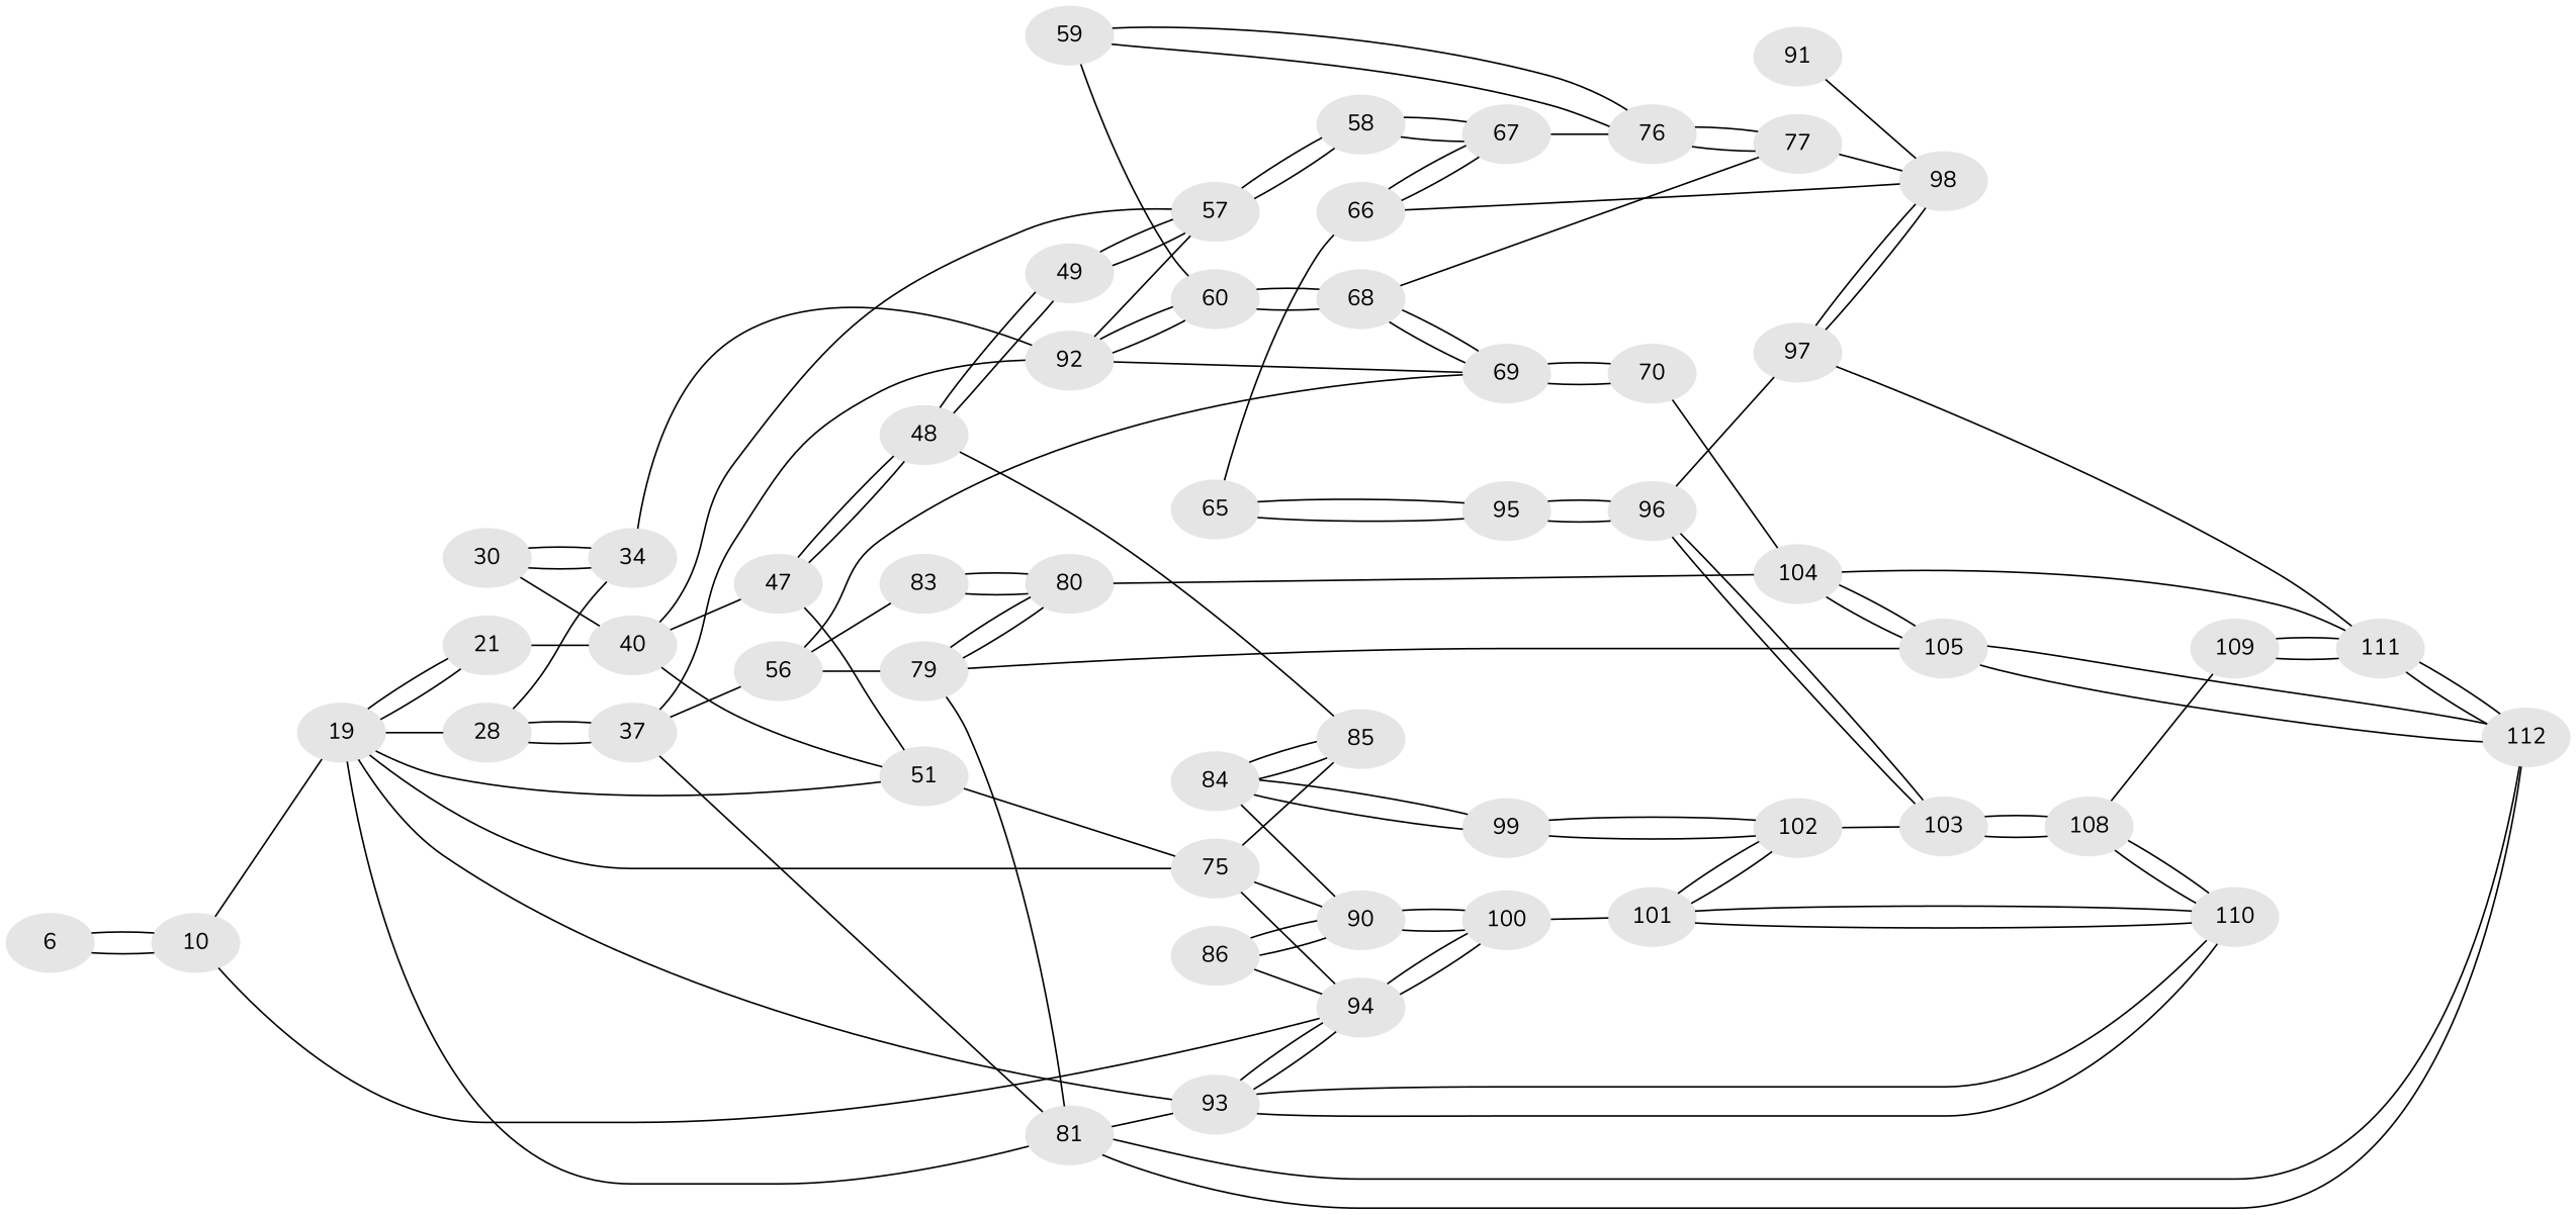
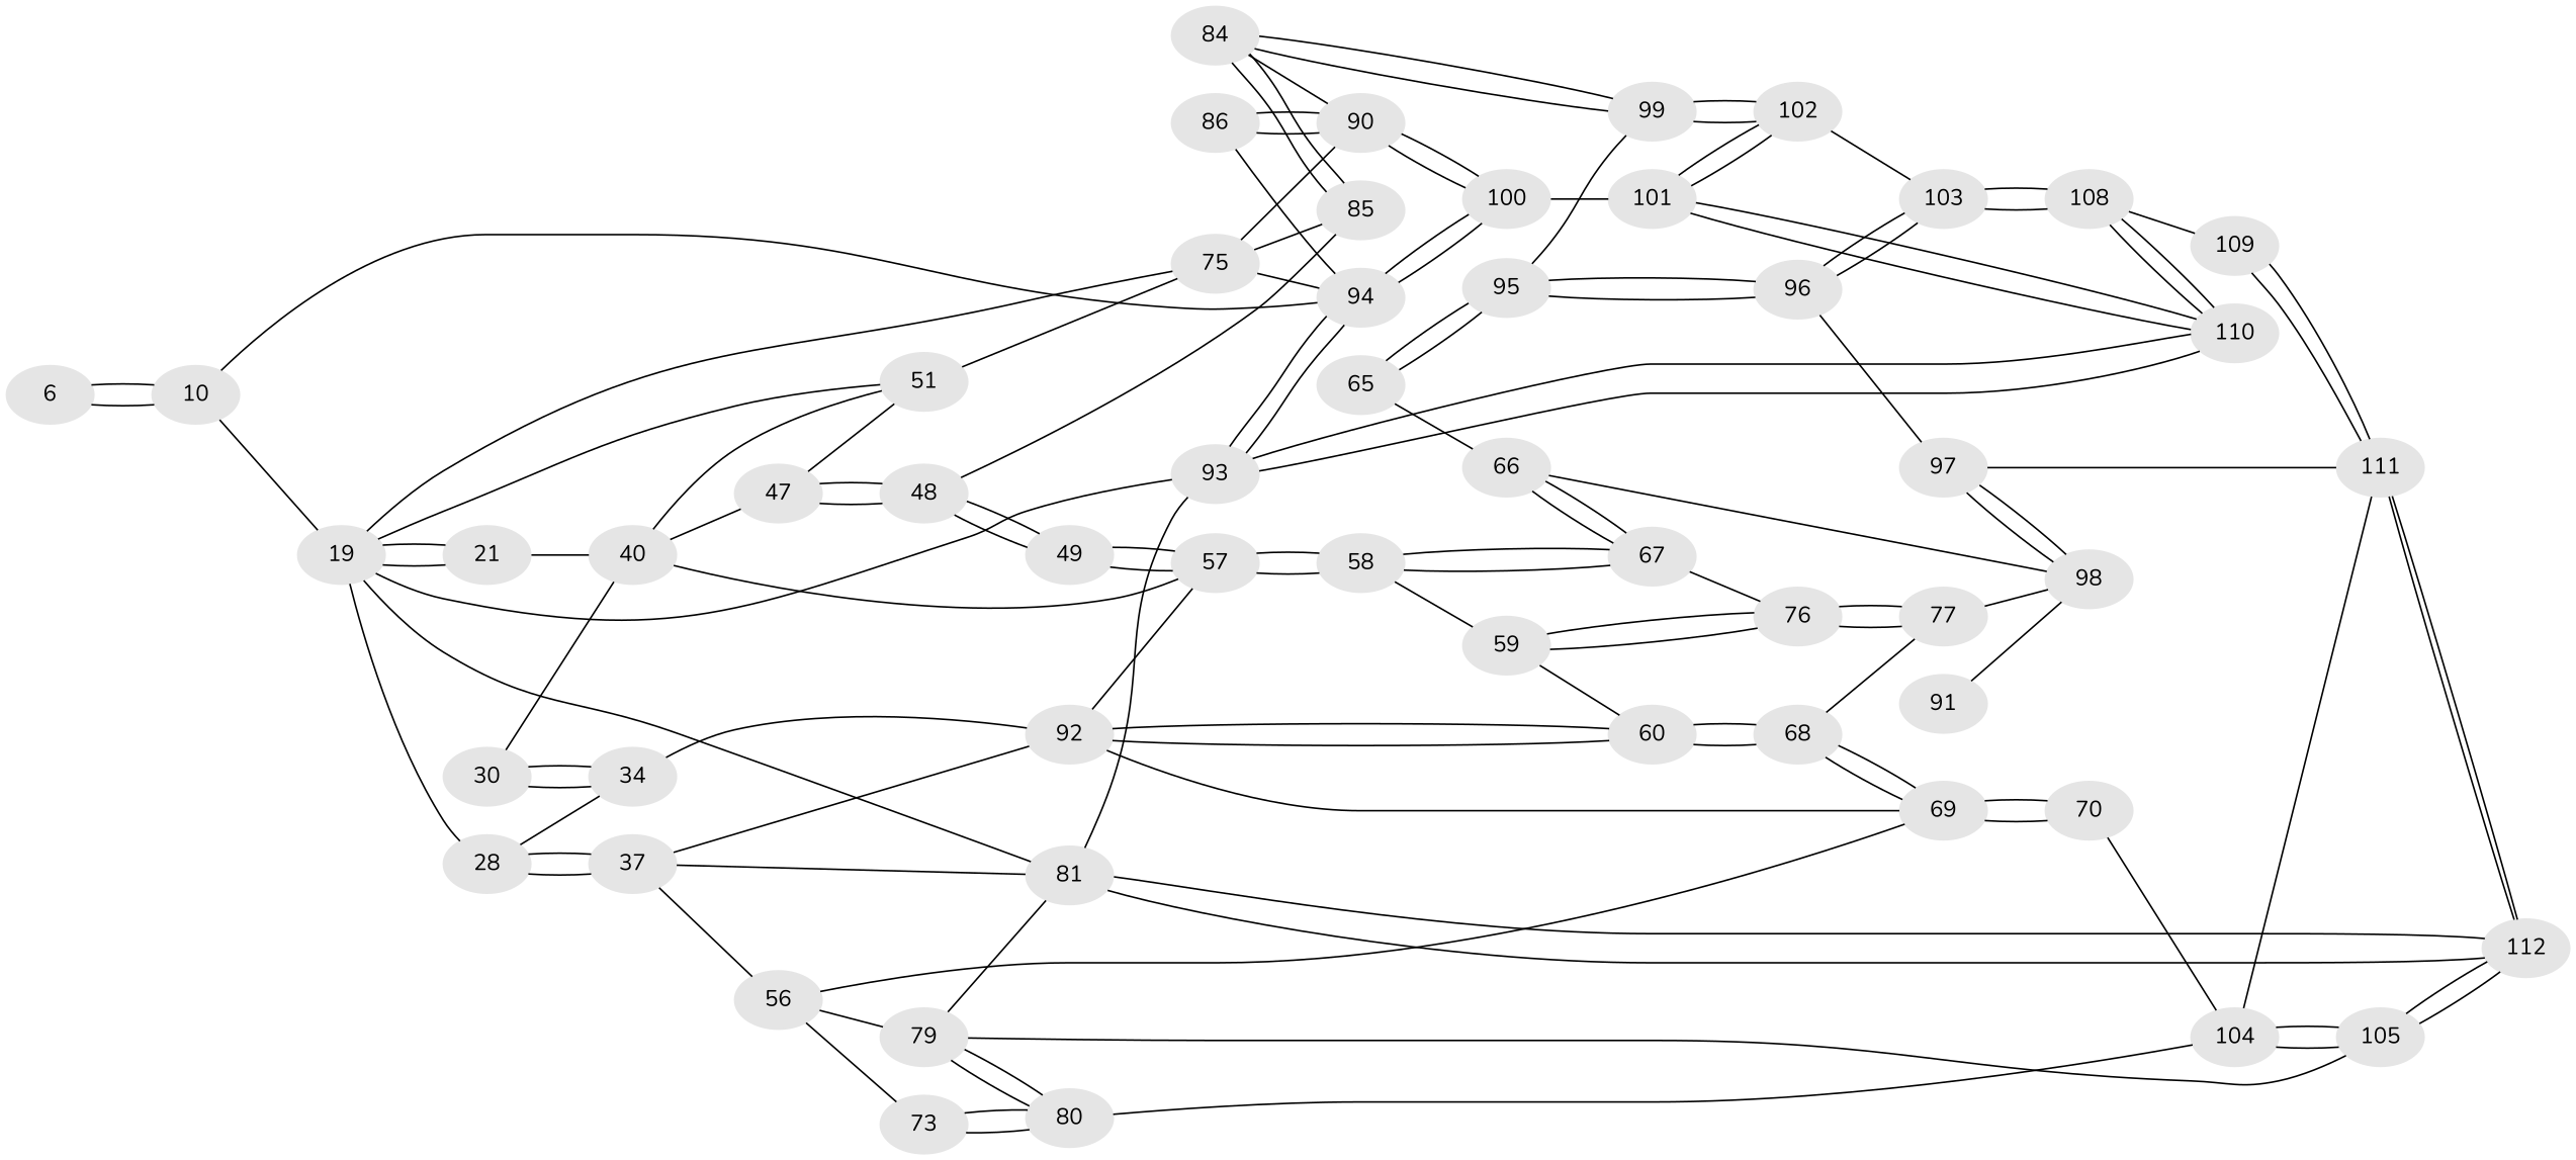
  graph {
    fontname=Nunito
    rankdir=LR
    node [color=gray90 fontname=Nunito style=filled]
    edge [fontname=Nunito]
    10 [super="+5"]
    6
    19 [super="+16"]
    94 [super="+87+74"]
    21 [super="+20+15"]
    28 [super="+22"]
    51 [super="+41"]
    75 [super="+61+44"]
    81 [super="+11"]
    93 [super="+7"]
    100
    40 [super="+29+39"]
    34 [super="+27+26"]
    37 [super="+24"]
    85 [super="+62+63"]
    90 [super="+83+82"]
    112
    110
    47 [super="+42"]
    57 [super="+46+45"]
    n21 [label=92 super="+36+35"]
    56 [super="+55"]
    30
    60
    69 [super="+53+54"]
-   73 [label=83]
+   73
    79 [super="+78"]
    48
    58
    49
    68
    70
    80 [super="+72"]
    105
    59
    67
    76
    77
    65
    66
    95
    98 [super="+89"]
    99
    96
    104 [super="+92+71"]
    111 [super="+107+106"]
    84
    102
    86
    101
    91
    97
    103
    108
    109
    10 -- 19
    10 -- 94
    6 -- 10 [weight=2]
    6 -- 10
    19 -- 21 [weight=3]
    19 -- 21
    19 -- 28 [weight=2]
    19 -- 51
    19 -- 75
    19 -- 81
    19 -- 93
    94 -- 100
    94 -- 100
    21 -- 40 [weight=2]
    28 -- 34 [weight=2]
    28 -- 37 [weight=2]
    28 -- 37
    51 -- 75 [weight=2]
    75 -- 94 [weight=3]
    75 -- 85
    75 -- 90
    81 -- 93 [weight=2]
    81 -- 112
    81 -- 112
    93 -- 94 [weight=2]
    93 -- 94
    93 -- 110
    93 -- 110
    100 -- 101
    40 -- 51
    40 -- 47
    40 -- 57
    34 -- n21
    37 -- 81
    37 -- n21
    37 -- 56
    90 -- 100
    90 -- 100
    47 -- 51 [weight=2]
    47 -- 48
    47 -- 48
    57 -- 58
    57 -- 58
    n21 -- 57
    n21 -- 60
    n21 -- 60
    n21 -- 69
    56 -- 69
    56 -- 73
    56 -- 79
    30 -- 40
    30 -- 34 [weight=2]
    30 -- 34
    60 -- 68
    60 -- 68
    69 -- 70 [weight=2]
    69 -- 70
    73 -- 80 [weight=2]
    73 -- 80
    79 -- 81
    79 -- 80
    79 -- 80
    79 -- 105
    48 -- 85
    48 -- 49
    48 -- 49
+   58 -- 59
    58 -- 67
    58 -- 67
    49 -- 57 [weight=2]
    49 -- 57
    68 -- 69
    68 -- 69
    68 -- 77
    70 -- 104
    80 -- 104
    105 -- 112
    105 -- 112
    59 -- 60
    59 -- 76
    59 -- 76
    67 -- 76
    76 -- 77
    76 -- 77
    77 -- 98
    65 -- 66
    65 -- 95
    65 -- 95
    66 -- 67
    66 -- 67
    66 -- 98
+   95 -- 99
    95 -- 96
    95 -- 96
    99 -- 102
    99 -- 102
    96 -- 97
    96 -- 103
    96 -- 103
    104 -- 105
    104 -- 105
    104 -- 111
    111 -- 112
    111 -- 112
    84 -- 85
    84 -- 85
    84 -- 90
    84 -- 99
    84 -- 99
    102 -- 103
    86 -- 94
    86 -- 90 [weight=2]
    86 -- 90
    101 -- 110
    101 -- 110
    101 -- 102
    101 -- 102
    91 -- 98 [weight=2]
    97 -- 98
    97 -- 98
    97 -- 111
    103 -- 108
    103 -- 108
    108 -- 110
    108 -- 110
    108 -- 109
    109 -- 111 [weight=2]
    109 -- 111
  }
